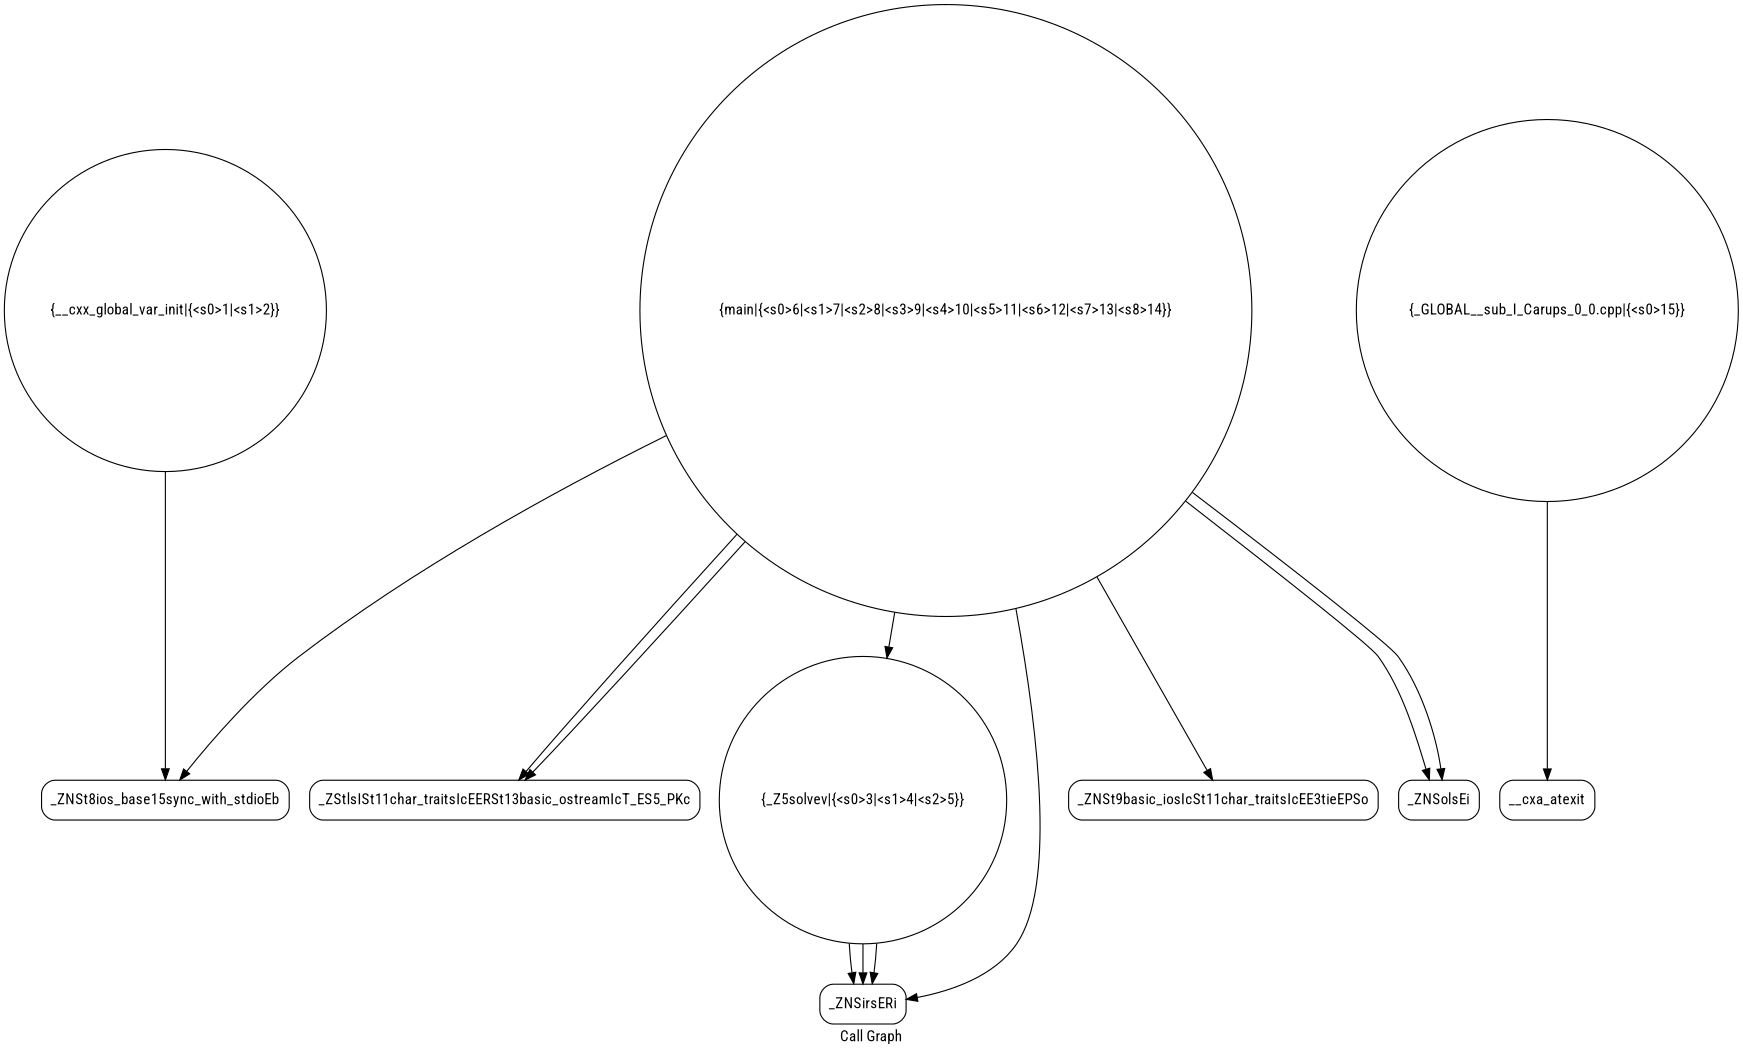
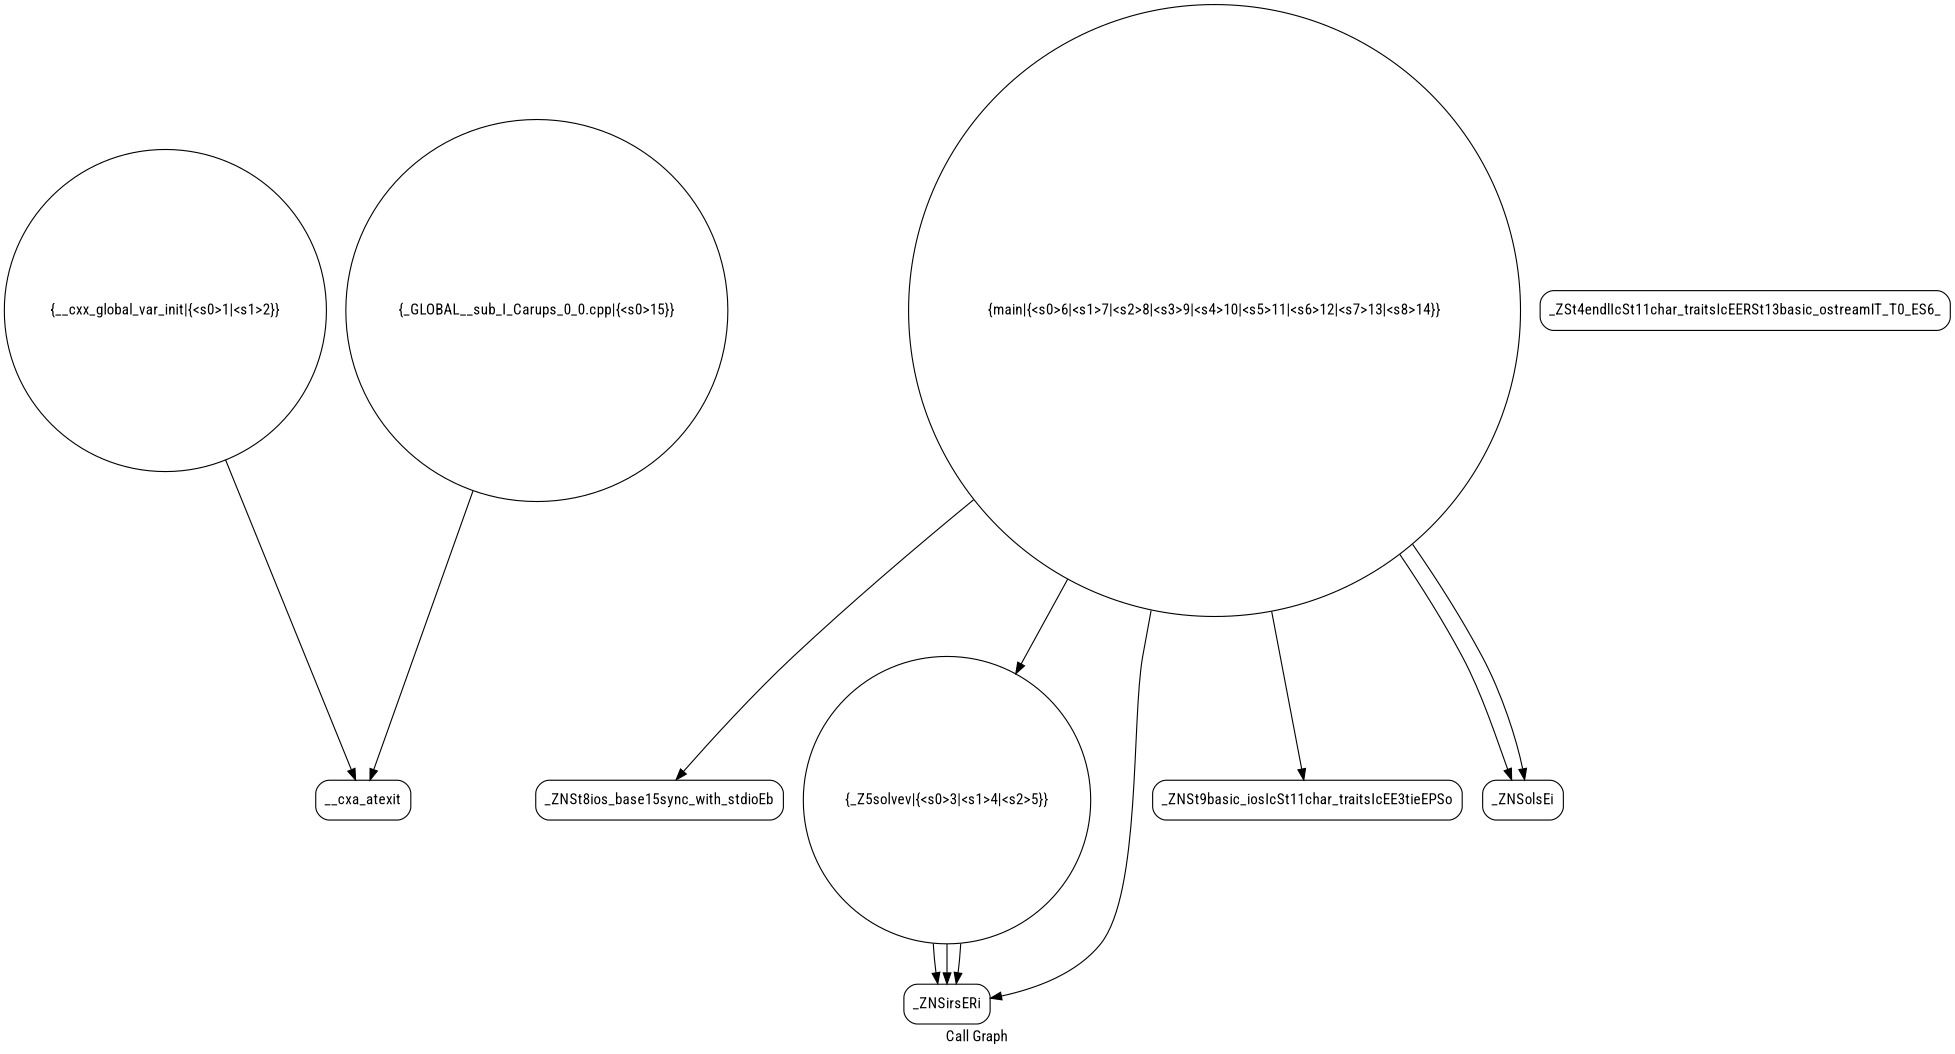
  digraph {
    fontname="Roboto Condensed"
    label="Call Graph"
    node [fontname="Roboto Condensed" shape=Mrecord]
    edge [color=black fontname="Roboto Condensed" tailport=s1]
    n1 [label="{__cxx_global_var_init|{<s0>1|<s1>2}}" shape=circle]
    n2 [label="{__cxa_atexit}"]
    n3 [label="{_ZNSt8ios_base15sync_with_stdioEb}"]
-   n4 [label="{_ZStlsISt11char_traitsIcEERSt13basic_ostreamIcT_ES5_PKc}"]
    n5 [label="{_Z5solvev|{<s0>3|<s1>4|<s2>5}}" shape=circle]
    n6 [label="{_ZNSirsERi}"]
    n7 [label="{main|{<s0>6|<s1>7|<s2>8|<s3>9|<s4>10|<s5>11|<s6>12|<s7>13|<s8>14}}" shape=circle]
    n8 [label="{_ZNSt9basic_iosIcSt11char_traitsIcEE3tieEPSo}"]
    n9 [label="{_ZNSolsEi}"]
    n10 [label="{_GLOBAL__sub_I_Carups_0_0.cpp|{<s0>15}}" shape=circle]
-   n1 -> n3
+   n11 [label="{_ZSt4endlIcSt11char_traitsIcEERSt13basic_ostreamIT_T0_ES6_}"]
+   n1 -> n2
    n5 -> n6 [tailport=s0]
    n5 -> n6
    n5 -> n6 [tailport=s2]
    n7 -> n3 [tailport=s0]
-   n7 -> n4 [tailport=s3]
-   n7 -> n4 [tailport=s5]
    n7 -> n5 [tailport=s6]
    n7 -> n6 [tailport=s2]
    n7 -> n8
    n7 -> n9 [tailport=s4]
    n7 -> n9 [tailport=s7]
    n10 -> n2 [tailport=s0]
  }
